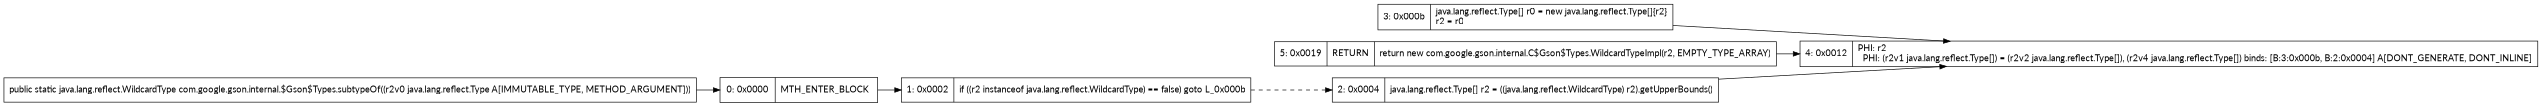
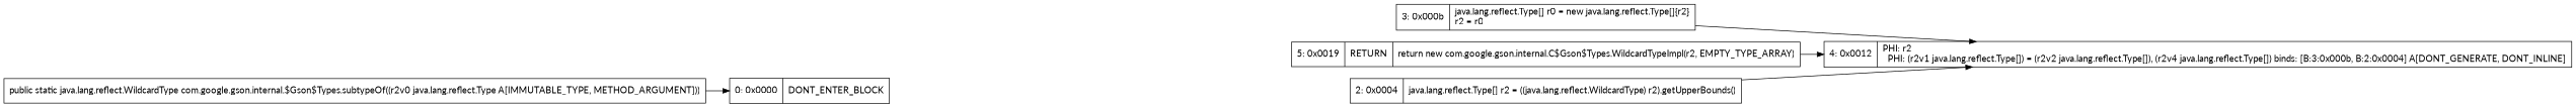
  digraph {
    fontname=Lato
    rankdir=LR
    node [fontname=Lato shape=record]
    edge [fontname=Lato]
-   n1 [label="{0\:\ 0x0000|MTH_ENTER_BLOCK\l}"]
-   n2 [label="{1\:\ 0x0002|if ((r2 instanceof java.lang.reflect.WildcardType) == false) goto L_0x000b\l}"]
+   n1 [label="{0\:\ 0x0000|DONT_ENTER_BLOCK\l}"]
    n3 [label="{2\:\ 0x0004|java.lang.reflect.Type[] r2 = ((java.lang.reflect.WildcardType) r2).getUpperBounds()\l}"]
    n4 [label="{4\:\ 0x0012|PHI: r2 \l  PHI: (r2v1 java.lang.reflect.Type[]) = (r2v2 java.lang.reflect.Type[]), (r2v4 java.lang.reflect.Type[]) binds: [B:3:0x000b, B:2:0x0004] A[DONT_GENERATE, DONT_INLINE]\l}"]
    n5 [label="{3\:\ 0x000b|java.lang.reflect.Type[] r0 = new java.lang.reflect.Type[]\{r2\}\lr2 = r0\l}"]
    n6 [label="{5\:\ 0x0019|RETURN\l|return new com.google.gson.internal.C$Gson$Types.WildcardTypeImpl(r2, EMPTY_TYPE_ARRAY)\l}"]
    n7 [label="{public static java.lang.reflect.WildcardType com.google.gson.internal.$Gson$Types.subtypeOf((r2v0 java.lang.reflect.Type A[IMMUTABLE_TYPE, METHOD_ARGUMENT])) }"]
-   n1 -> n2
-   n2 -> n3 [style=dashed]
    n3 -> n4
    n5 -> n4
    n6 -> n4
    n7 -> n1
  }
